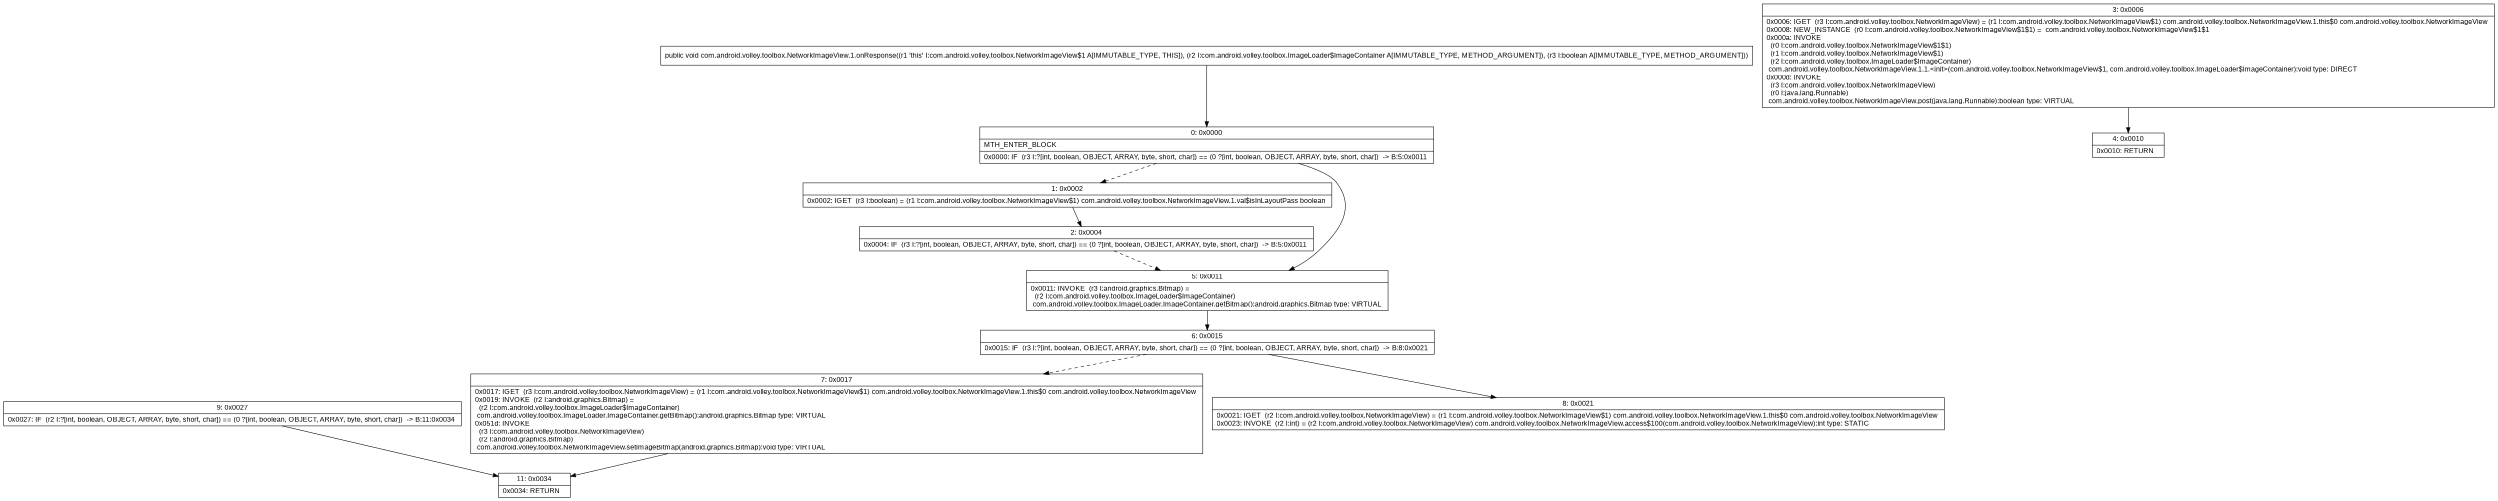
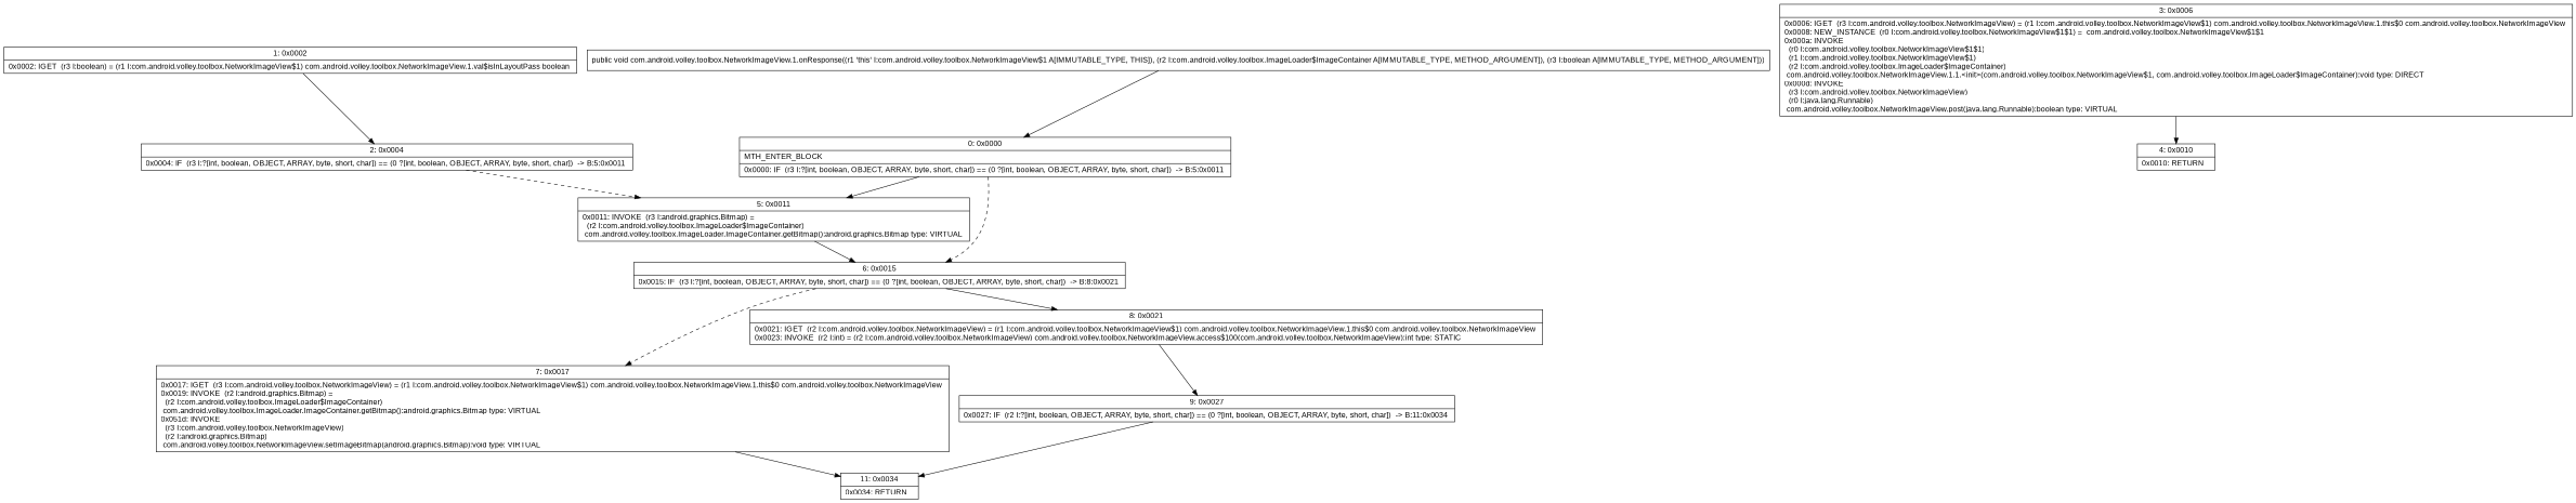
  digraph {
    fontname="Liberation Sans"
    node [fontname="Liberation Sans" shape=record]
    edge [fontname="Liberation Sans"]
    n1 [label="{0\:\ 0x0000|MTH_ENTER_BLOCK\l|0x0000: IF  (r3 I:?[int, boolean, OBJECT, ARRAY, byte, short, char]) == (0 ?[int, boolean, OBJECT, ARRAY, byte, short, char])  \-\> B:5:0x0011 \l}"]
    n2 [label="{1\:\ 0x0002|0x0002: IGET  (r3 I:boolean) = (r1 I:com.android.volley.toolbox.NetworkImageView$1) com.android.volley.toolbox.NetworkImageView.1.val$isInLayoutPass boolean \l}"]
    n3 [label="{5\:\ 0x0011|0x0011: INVOKE  (r3 I:android.graphics.Bitmap) = \l  (r2 I:com.android.volley.toolbox.ImageLoader$ImageContainer)\l com.android.volley.toolbox.ImageLoader.ImageContainer.getBitmap():android.graphics.Bitmap type: VIRTUAL \l}"]
    n4 [label="{2\:\ 0x0004|0x0004: IF  (r3 I:?[int, boolean, OBJECT, ARRAY, byte, short, char]) == (0 ?[int, boolean, OBJECT, ARRAY, byte, short, char])  \-\> B:5:0x0011 \l}"]
    n5 [label="{6\:\ 0x0015|0x0015: IF  (r3 I:?[int, boolean, OBJECT, ARRAY, byte, short, char]) == (0 ?[int, boolean, OBJECT, ARRAY, byte, short, char])  \-\> B:8:0x0021 \l}"]
    n6 [label="{3\:\ 0x0006|0x0006: IGET  (r3 I:com.android.volley.toolbox.NetworkImageView) = (r1 I:com.android.volley.toolbox.NetworkImageView$1) com.android.volley.toolbox.NetworkImageView.1.this$0 com.android.volley.toolbox.NetworkImageView \l0x0008: NEW_INSTANCE  (r0 I:com.android.volley.toolbox.NetworkImageView$1$1) =  com.android.volley.toolbox.NetworkImageView$1$1 \l0x000a: INVOKE  \l  (r0 I:com.android.volley.toolbox.NetworkImageView$1$1)\l  (r1 I:com.android.volley.toolbox.NetworkImageView$1)\l  (r2 I:com.android.volley.toolbox.ImageLoader$ImageContainer)\l com.android.volley.toolbox.NetworkImageView.1.1.\<init\>(com.android.volley.toolbox.NetworkImageView$1, com.android.volley.toolbox.ImageLoader$ImageContainer):void type: DIRECT \l0x000d: INVOKE  \l  (r3 I:com.android.volley.toolbox.NetworkImageView)\l  (r0 I:java.lang.Runnable)\l com.android.volley.toolbox.NetworkImageView.post(java.lang.Runnable):boolean type: VIRTUAL \l}"]
    n7 [label="{4\:\ 0x0010|0x0010: RETURN   \l}"]
    n8 [label="{7\:\ 0x0017|0x0017: IGET  (r3 I:com.android.volley.toolbox.NetworkImageView) = (r1 I:com.android.volley.toolbox.NetworkImageView$1) com.android.volley.toolbox.NetworkImageView.1.this$0 com.android.volley.toolbox.NetworkImageView \l0x0019: INVOKE  (r2 I:android.graphics.Bitmap) = \l  (r2 I:com.android.volley.toolbox.ImageLoader$ImageContainer)\l com.android.volley.toolbox.ImageLoader.ImageContainer.getBitmap():android.graphics.Bitmap type: VIRTUAL \l0x051d: INVOKE  \l  (r3 I:com.android.volley.toolbox.NetworkImageView)\l  (r2 I:android.graphics.Bitmap)\l com.android.volley.toolbox.NetworkImageView.setImageBitmap(android.graphics.Bitmap):void type: VIRTUAL \l}"]
    n9 [label="{8\:\ 0x0021|0x0021: IGET  (r2 I:com.android.volley.toolbox.NetworkImageView) = (r1 I:com.android.volley.toolbox.NetworkImageView$1) com.android.volley.toolbox.NetworkImageView.1.this$0 com.android.volley.toolbox.NetworkImageView \l0x0023: INVOKE  (r2 I:int) = (r2 I:com.android.volley.toolbox.NetworkImageView) com.android.volley.toolbox.NetworkImageView.access$100(com.android.volley.toolbox.NetworkImageView):int type: STATIC \l}"]
    n10 [label="{11\:\ 0x0034|0x0034: RETURN   \l}"]
    n11 [label="{9\:\ 0x0027|0x0027: IF  (r2 I:?[int, boolean, OBJECT, ARRAY, byte, short, char]) == (0 ?[int, boolean, OBJECT, ARRAY, byte, short, char])  \-\> B:11:0x0034 \l}"]
    n12 [label="{public void com.android.volley.toolbox.NetworkImageView.1.onResponse((r1 'this' I:com.android.volley.toolbox.NetworkImageView$1 A[IMMUTABLE_TYPE, THIS]), (r2 I:com.android.volley.toolbox.ImageLoader$ImageContainer A[IMMUTABLE_TYPE, METHOD_ARGUMENT]), (r3 I:boolean A[IMMUTABLE_TYPE, METHOD_ARGUMENT])) }"]
-   n1 -> n2 [style=dashed]
+   n1 -> n5 [style=dashed]
    n1 -> n3
    n2 -> n4
    n3 -> n5
    n4 -> n3 [style=dashed]
    n5 -> n8 [style=dashed]
    n5 -> n9
    n6 -> n7
    n8 -> n10
+   n9 -> n11
    n11 -> n10
    n12 -> n1
  }
